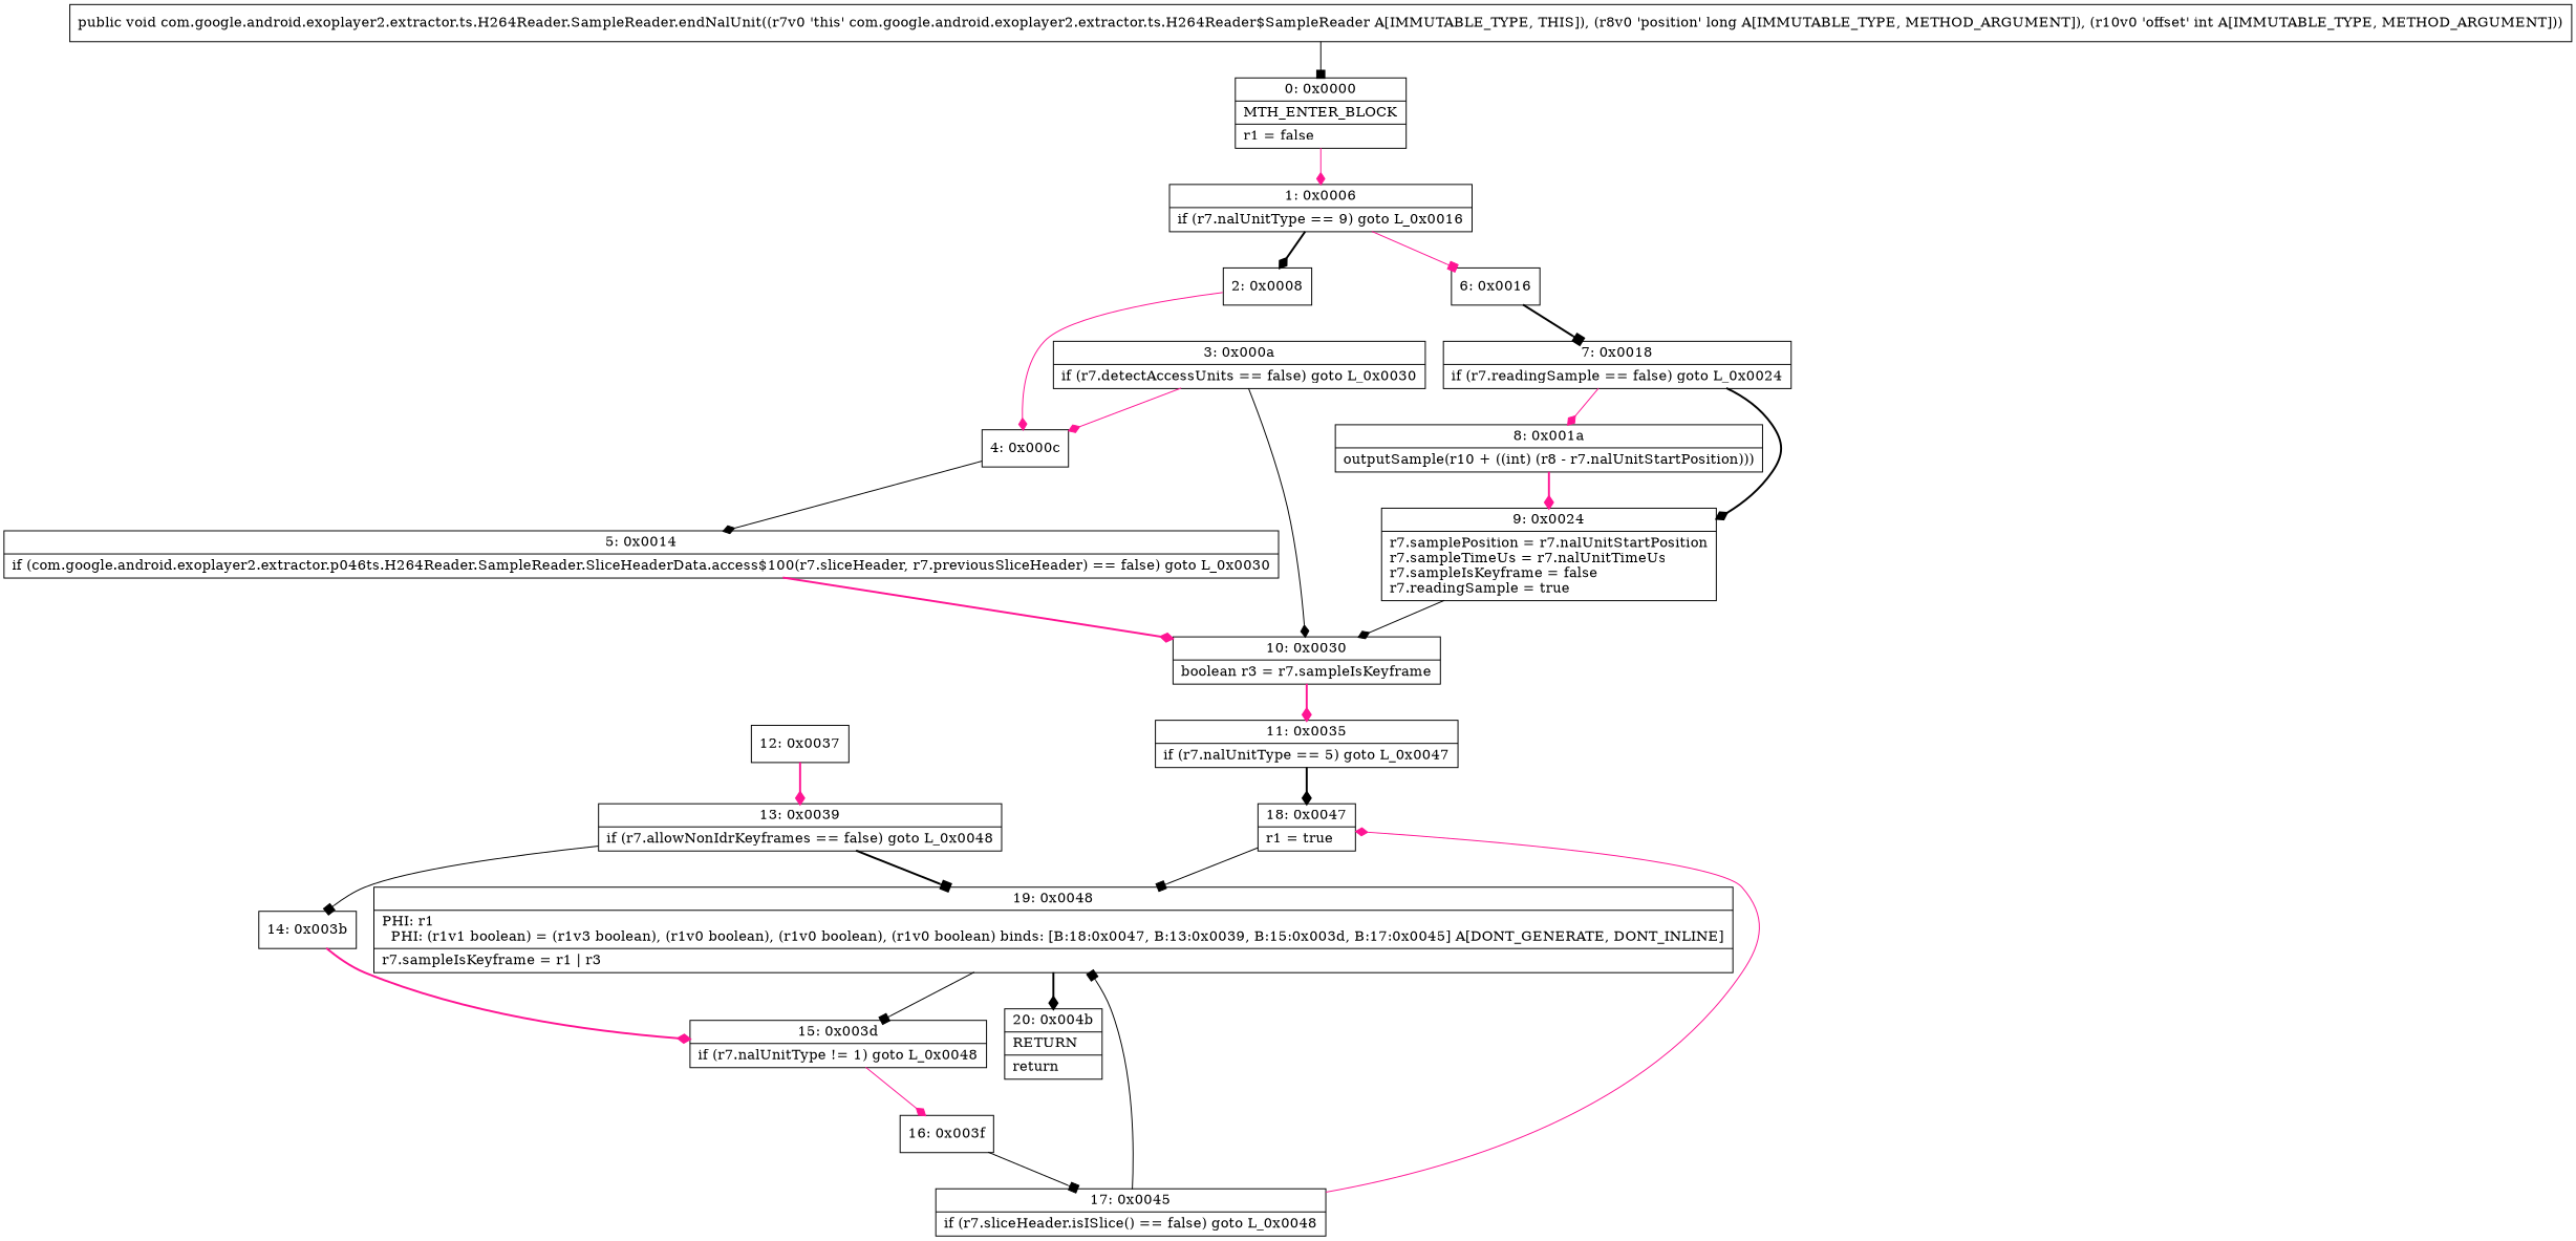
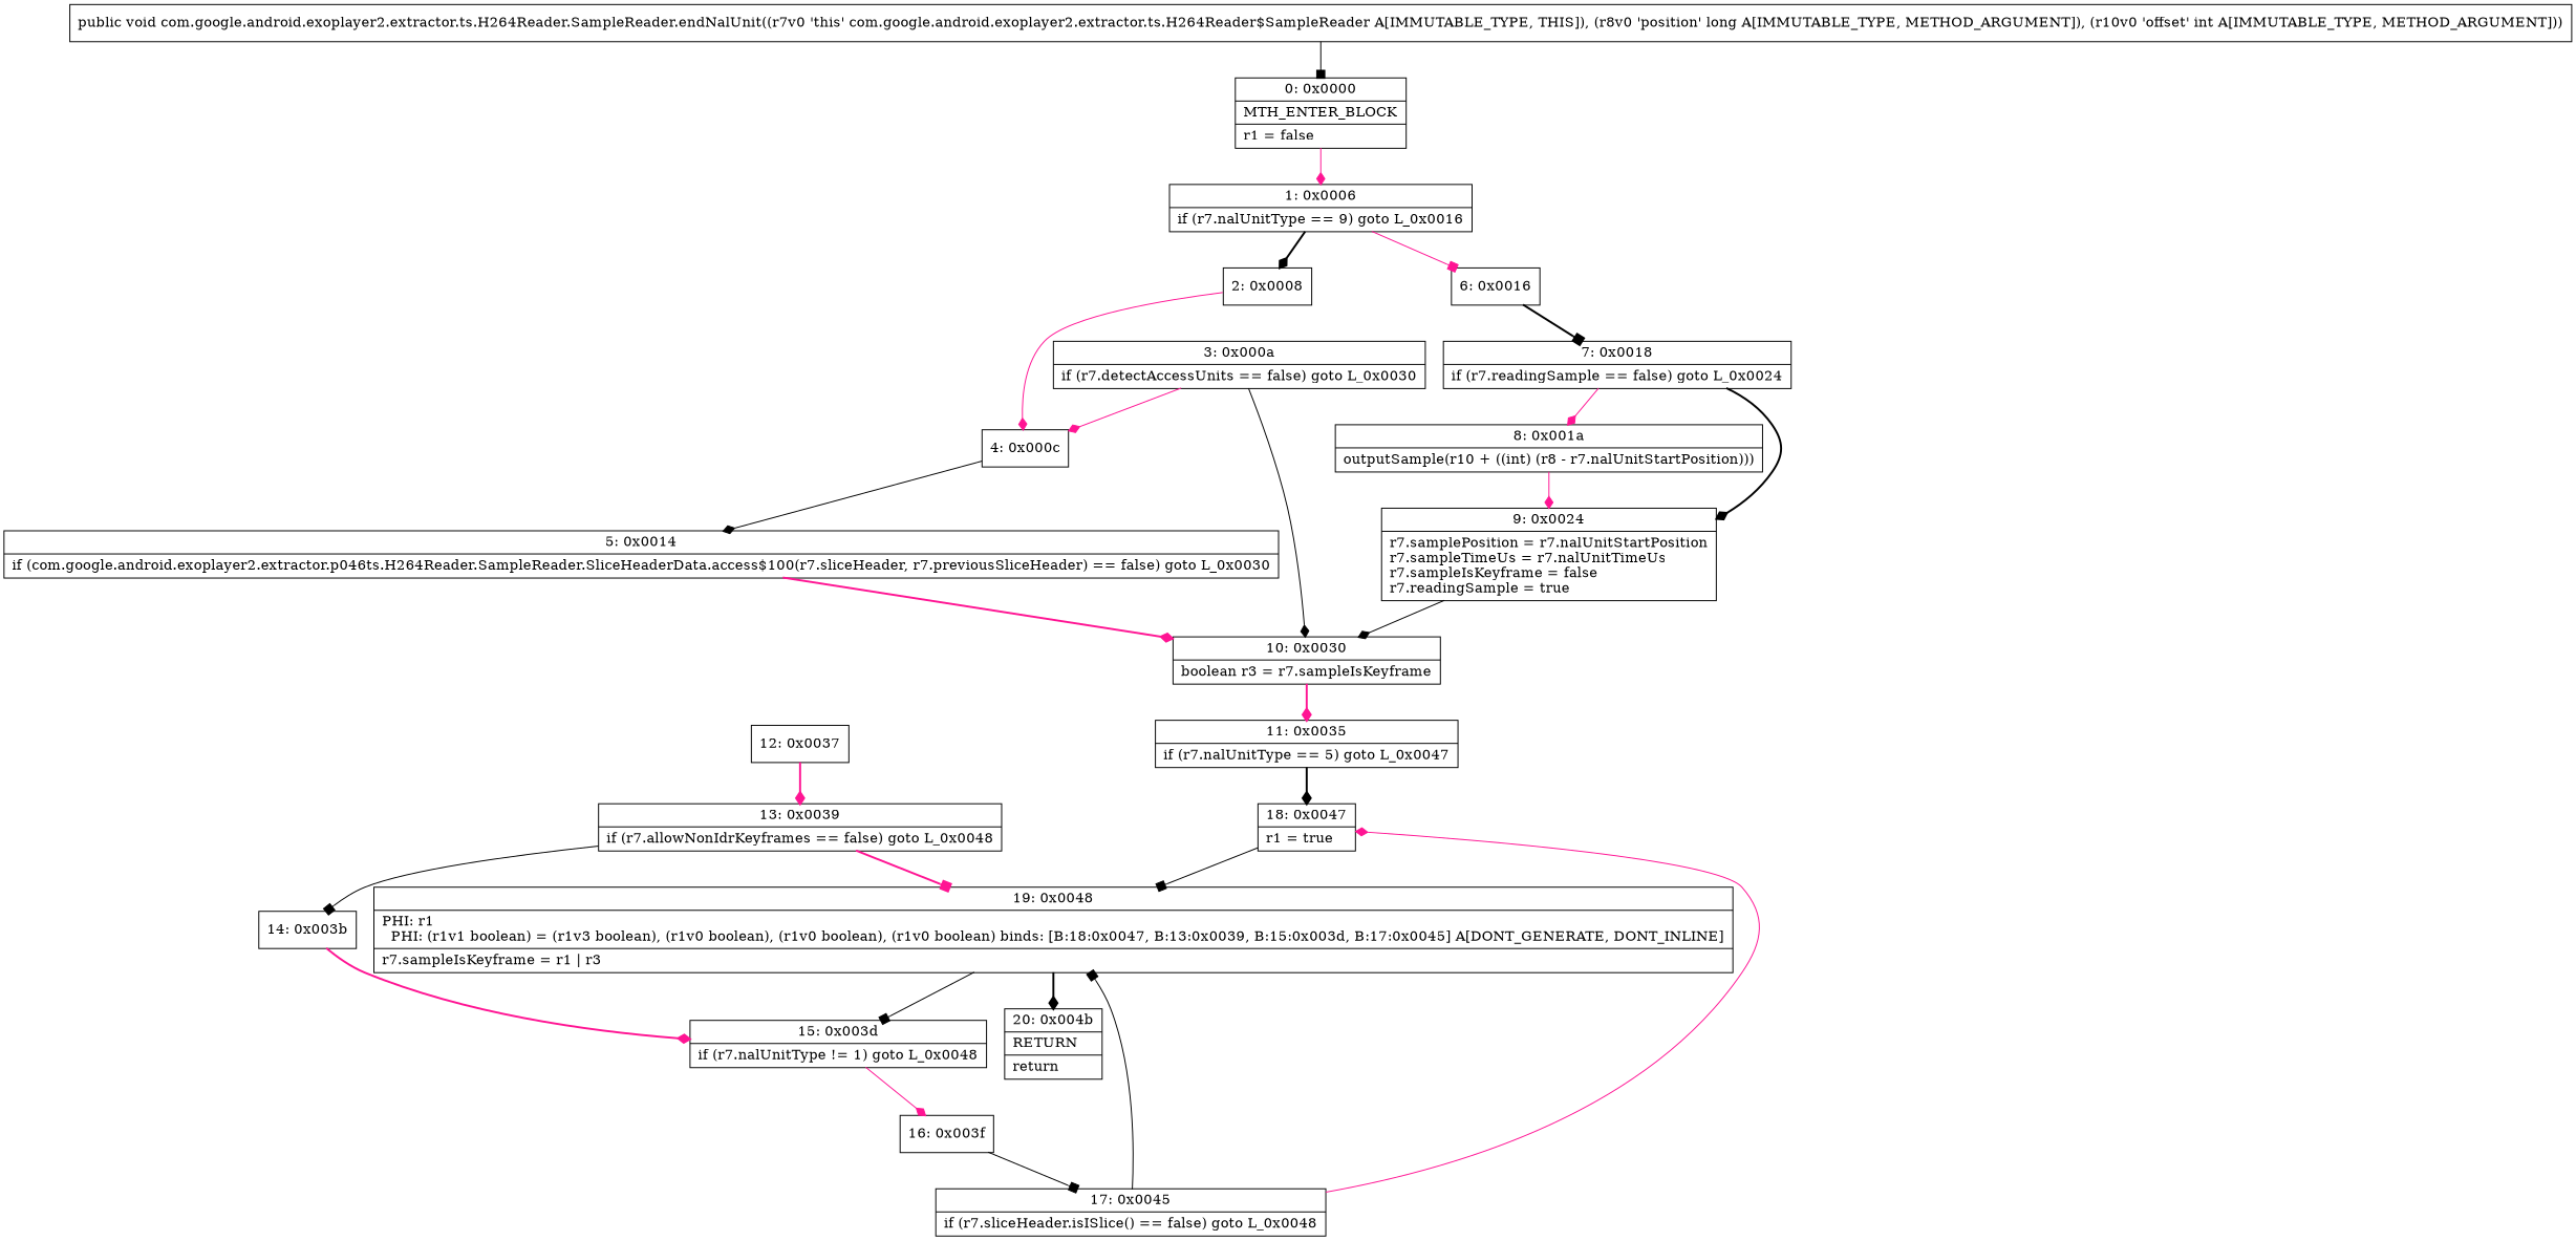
  digraph {
    node [shape=record]
    edge [arrowhead=diamond color=black style=solid]
    n1 [label="{0\:\ 0x0000|MTH_ENTER_BLOCK\l|r1 = false\l}"]
    n2 [label="{1\:\ 0x0006|if (r7.nalUnitType == 9) goto L_0x0016\l}"]
    n3 [label="{2\:\ 0x0008}"]
    n4 [label="{6\:\ 0x0016}"]
    n5 [label="{4\:\ 0x000c}"]
    n6 [label="{7\:\ 0x0018|if (r7.readingSample == false) goto L_0x0024\l}"]
    n7 [label="{3\:\ 0x000a|if (r7.detectAccessUnits == false) goto L_0x0030\l}"]
    n8 [label="{10\:\ 0x0030|boolean r3 = r7.sampleIsKeyframe\l}"]
    n9 [label="{5\:\ 0x0014|if (com.google.android.exoplayer2.extractor.p046ts.H264Reader.SampleReader.SliceHeaderData.access$100(r7.sliceHeader, r7.previousSliceHeader) == false) goto L_0x0030\l}"]
    n10 [label="{11\:\ 0x0035|if (r7.nalUnitType == 5) goto L_0x0047\l}"]
    n11 [label="{8\:\ 0x001a|outputSample(r10 + ((int) (r8 \- r7.nalUnitStartPosition)))\l}"]
    n12 [label="{9\:\ 0x0024|r7.samplePosition = r7.nalUnitStartPosition\lr7.sampleTimeUs = r7.nalUnitTimeUs\lr7.sampleIsKeyframe = false\lr7.readingSample = true\l}"]
    n13 [label="{18\:\ 0x0047|r1 = true\l}"]
    n14 [label="{12\:\ 0x0037}"]
    n15 [label="{13\:\ 0x0039|if (r7.allowNonIdrKeyframes == false) goto L_0x0048\l}"]
    n16 [label="{19\:\ 0x0048|PHI: r1 \l  PHI: (r1v1 boolean) = (r1v3 boolean), (r1v0 boolean), (r1v0 boolean), (r1v0 boolean) binds: [B:18:0x0047, B:13:0x0039, B:15:0x003d, B:17:0x0045] A[DONT_GENERATE, DONT_INLINE]\l|r7.sampleIsKeyframe = r1 \| r3\l}"]
    n17 [label="{14\:\ 0x003b}"]
    n18 [label="{15\:\ 0x003d|if (r7.nalUnitType != 1) goto L_0x0048\l}"]
    n19 [label="{20\:\ 0x004b|RETURN\l|return\l}"]
    n20 [label="{16\:\ 0x003f}"]
    n21 [label="{17\:\ 0x0045|if (r7.sliceHeader.isISlice() == false) goto L_0x0048\l}"]
    n22 [label="{public void com.google.android.exoplayer2.extractor.ts.H264Reader.SampleReader.endNalUnit((r7v0 'this' com.google.android.exoplayer2.extractor.ts.H264Reader$SampleReader A[IMMUTABLE_TYPE, THIS]), (r8v0 'position' long A[IMMUTABLE_TYPE, METHOD_ARGUMENT]), (r10v0 'offset' int A[IMMUTABLE_TYPE, METHOD_ARGUMENT])) }"]
    n1 -> n2 [color=deeppink]
    n2 -> n3 [style=bold]
    n2 -> n4 [arrowhead=box color=deeppink]
    n3 -> n5 [color=deeppink]
    n4 -> n6 [arrowhead=box style=bold]
    n5 -> n9
    n6 -> n11 [color=deeppink]
    n6 -> n12 [style=bold]
    n7 -> n5 [color=deeppink]
    n7 -> n8
    n8 -> n10 [color=deeppink style=bold]
    n9 -> n8 [color=deeppink style=bold]
    n10 -> n13 [style=bold]
-   n11 -> n12 [color=deeppink style=bold]
+   n11 -> n12 [color=deeppink]
    n12 -> n8
    n13 -> n16 [arrowhead=box]
    n14 -> n15 [color=deeppink style=bold]
-   n15 -> n16 [arrowhead=box style=bold]
+   n15 -> n16 [arrowhead=box color=deeppink style=bold]
    n15 -> n17 [arrowhead=box]
    n16 -> n18 [arrowhead=box]
    n16 -> n19 [style=bold]
    n17 -> n18 [color=deeppink style=bold]
    n18 -> n20 [color=deeppink]
    n20 -> n21 [arrowhead=box]
    n21 -> n13 [color=deeppink]
    n21 -> n16 [arrowhead=box]
    n22 -> n1 [arrowhead=box]
  }
